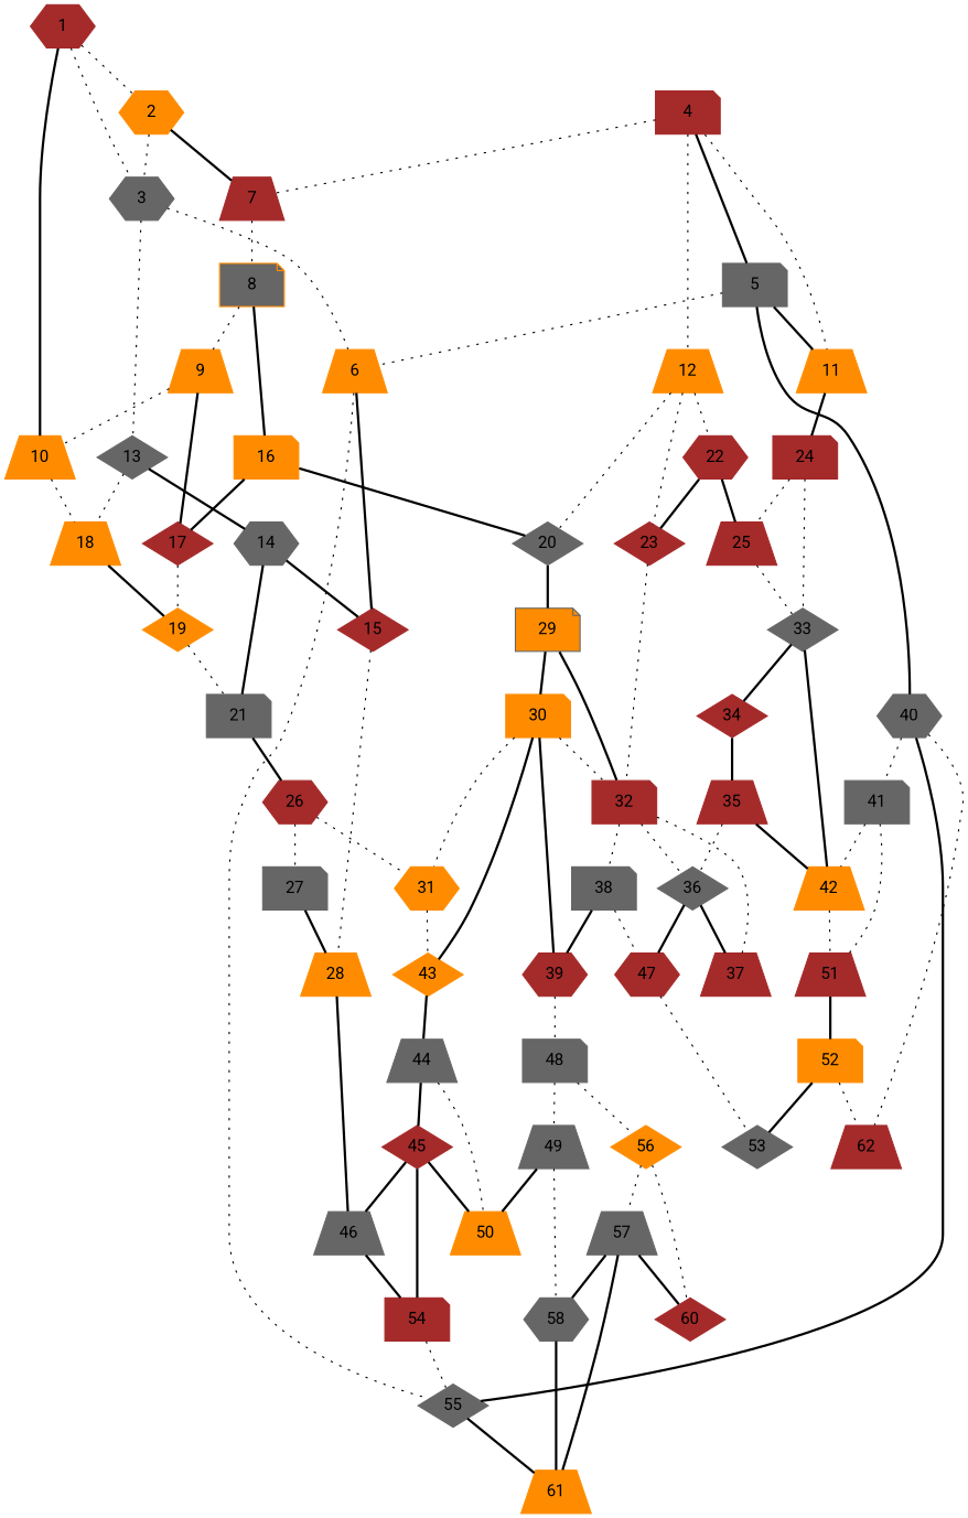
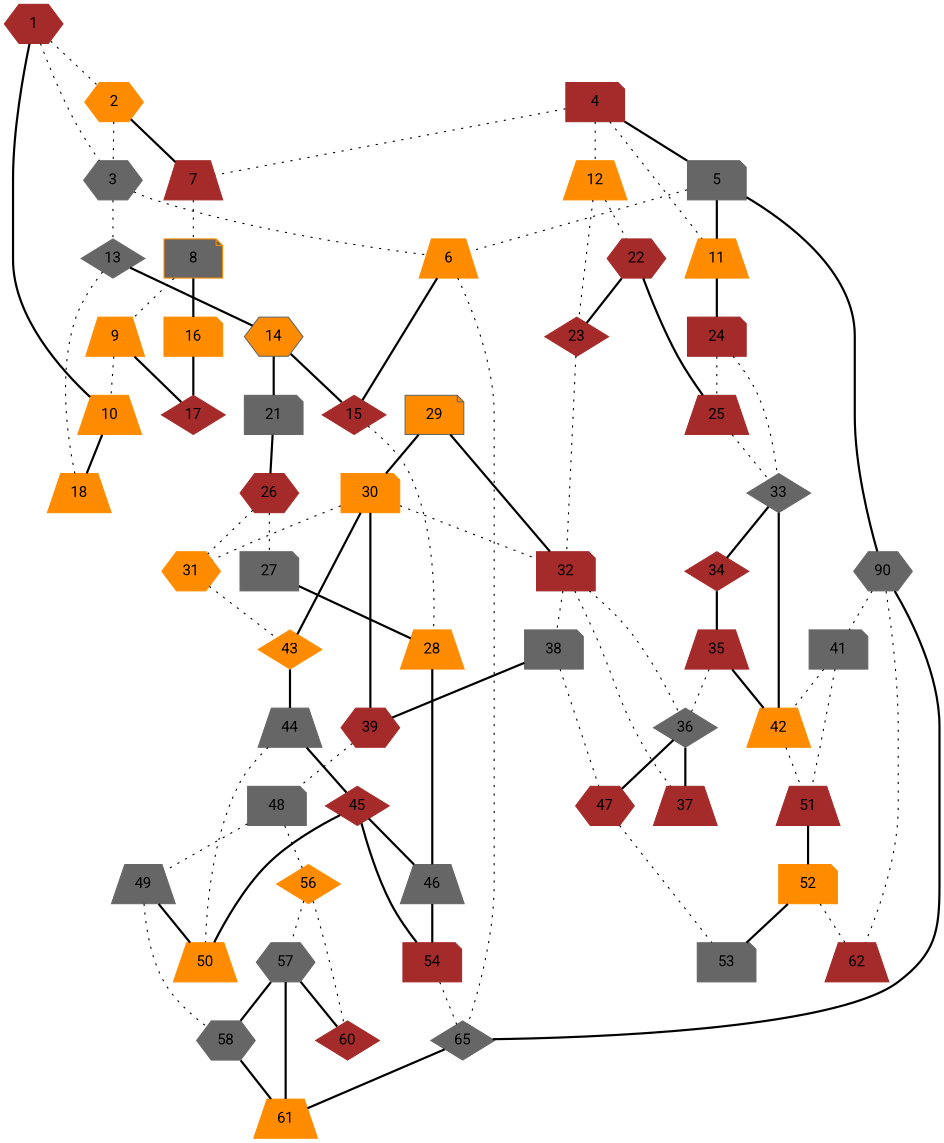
  graph {
    fontname=Roboto
    node [color=brown fontname=Roboto shape=trapezium style=filled]
    edge [fontname=Roboto style=dotted weight=1.0]
    1 [shape=hexagon]
    2 [color=darkorange shape=hexagon]
    3 [color=gray40 shape=hexagon]
    10 [color=darkorange]
    7
    6 [color=darkorange]
    13 [color=gray40 shape=diamond]
    18 [color=darkorange]
    8 [color=darkorange fillcolor=gray40 shape=note]
    15 [shape=diamond]
-   55 [color=gray40 shape=diamond]
-   14 [color=gray40 shape=hexagon]
+   55 [color=gray40 shape=diamond label=65]
+   14 [color=gray40 shape=hexagon fillcolor=darkorange]
    4 [shape=note]
    5 [color=gray40 shape=note]
    11 [color=darkorange]
    12 [color=darkorange]
-   40 [color=gray40 shape=hexagon]
+   40 [color=gray40 shape=hexagon label=90]
    24 [shape=note]
-   20 [color=gray40 shape=diamond]
    22 [shape=hexagon]
    23 [shape=diamond]
    41 [color=gray40 shape=note]
    62
    28 [color=darkorange]
    61 [color=darkorange]
    9 [color=darkorange]
    16 [color=darkorange shape=note]
    17 [shape=diamond]
-   19 [color=darkorange shape=diamond]
    25
    33 [color=gray40 shape=diamond]
    29 [color=gray40 fillcolor=darkorange shape=note]
    32 [shape=note]
    21 [color=gray40 shape=note]
    26 [shape=hexagon]
    46 [color=gray40]
    30 [color=darkorange shape=note]
    27 [color=gray40 shape=note]
    31 [color=darkorange shape=hexagon]
    36 [color=gray40 shape=diamond]
    37
    38 [color=gray40 shape=note]
    34 [shape=diamond]
    42 [color=darkorange]
    43 [color=darkorange shape=diamond]
    54 [shape=note]
    39 [shape=hexagon]
    48 [color=gray40 shape=note]
    44 [color=gray40]
    47 [shape=hexagon]
    35
    51
-   53 [color=gray40 shape=diamond]
+   53 [color=gray40 shape=note]
    49 [color=gray40]
    56 [color=darkorange shape=diamond]
    52 [color=darkorange shape=note]
    45 [shape=diamond]
    50 [color=darkorange]
    58 [color=gray40 shape=hexagon]
-   57 [color=gray40]
+   57 [color=gray40 shape=hexagon]
    60 [shape=diamond]
    1 -- 2
    1 -- 3
    1 -- 10 [style=bold weight=2.0]
    2 -- 3
    2 -- 7 [style=bold]
    3 -- 6
    3 -- 13
-   10 -- 18
+   10 -- 18 [style=bold]
    7 -- 8
    6 -- 15 [style=bold]
    6 -- 55
    13 -- 18
    13 -- 14 [style=bold]
-   18 -- 19 [style=bold weight=2.0]
    8 -- 9
    8 -- 16 [style=bold]
    15 -- 28
    55 -- 61 [style=bold]
    14 -- 15 [style=bold]
    14 -- 21 [style=bold]
    4 -- 7
    4 -- 5 [style=bold]
    4 -- 11
    4 -- 12 [weight=2.0]
    5 -- 6
    5 -- 11 [style=bold]
    5 -- 40 [style=bold]
    11 -- 24 [style=bold]
-   12 -- 20
    12 -- 22
    12 -- 23
    40 -- 55 [style=bold]
    40 -- 41
    40 -- 62
    24 -- 25
    24 -- 33
-   20 -- 29 [style=bold]
    22 -- 23 [style=bold]
    22 -- 25 [style=bold]
    23 -- 32
    41 -- 42
    41 -- 51
    28 -- 46 [style=bold]
    9 -- 10 [weight=2.0]
    9 -- 17 [style=bold]
-   16 -- 20 [style=bold]
    16 -- 17 [style=bold]
-   17 -- 19 [weight=2.0]
-   19 -- 21 [weight=2.0]
    25 -- 33
    33 -- 34 [style=bold]
    33 -- 42 [style=bold weight=3.0]
    29 -- 32 [style=bold]
    29 -- 30 [style=bold]
    32 -- 36
    32 -- 37
    32 -- 38
    21 -- 26 [style=bold weight=2.0]
    26 -- 27 [weight=2.0]
    26 -- 31 [weight=2.0]
    46 -- 54 [style=bold]
    30 -- 32
    30 -- 31
    30 -- 43 [style=bold]
    30 -- 39 [style=bold weight=2.0]
    27 -- 28 [style=bold]
    31 -- 43
    36 -- 37 [style=bold weight=2.0]
    36 -- 47 [style=bold]
    38 -- 39 [style=bold weight=2.0]
    38 -- 47
    34 -- 35 [style=bold weight=2.0]
    42 -- 51
    43 -- 44 [style=bold]
    54 -- 55
    39 -- 48 [weight=2.0]
    48 -- 49
    48 -- 56
    44 -- 45 [style=bold weight=2.0]
    44 -- 50
    47 -- 53
    35 -- 36 [weight=2.0]
    35 -- 42 [style=bold]
    51 -- 52 [style=bold]
    49 -- 50 [style=bold weight=2.0]
    49 -- 58 [weight=2.0]
    56 -- 57
    56 -- 60
    52 -- 62
    52 -- 53 [style=bold]
    45 -- 46 [style=bold]
    45 -- 54 [style=bold]
    45 -- 50 [style=bold weight=2.0]
    58 -- 61 [style=bold]
    57 -- 61 [style=bold]
    57 -- 58 [style=bold weight=3.0]
    57 -- 60 [style=bold]
  }
